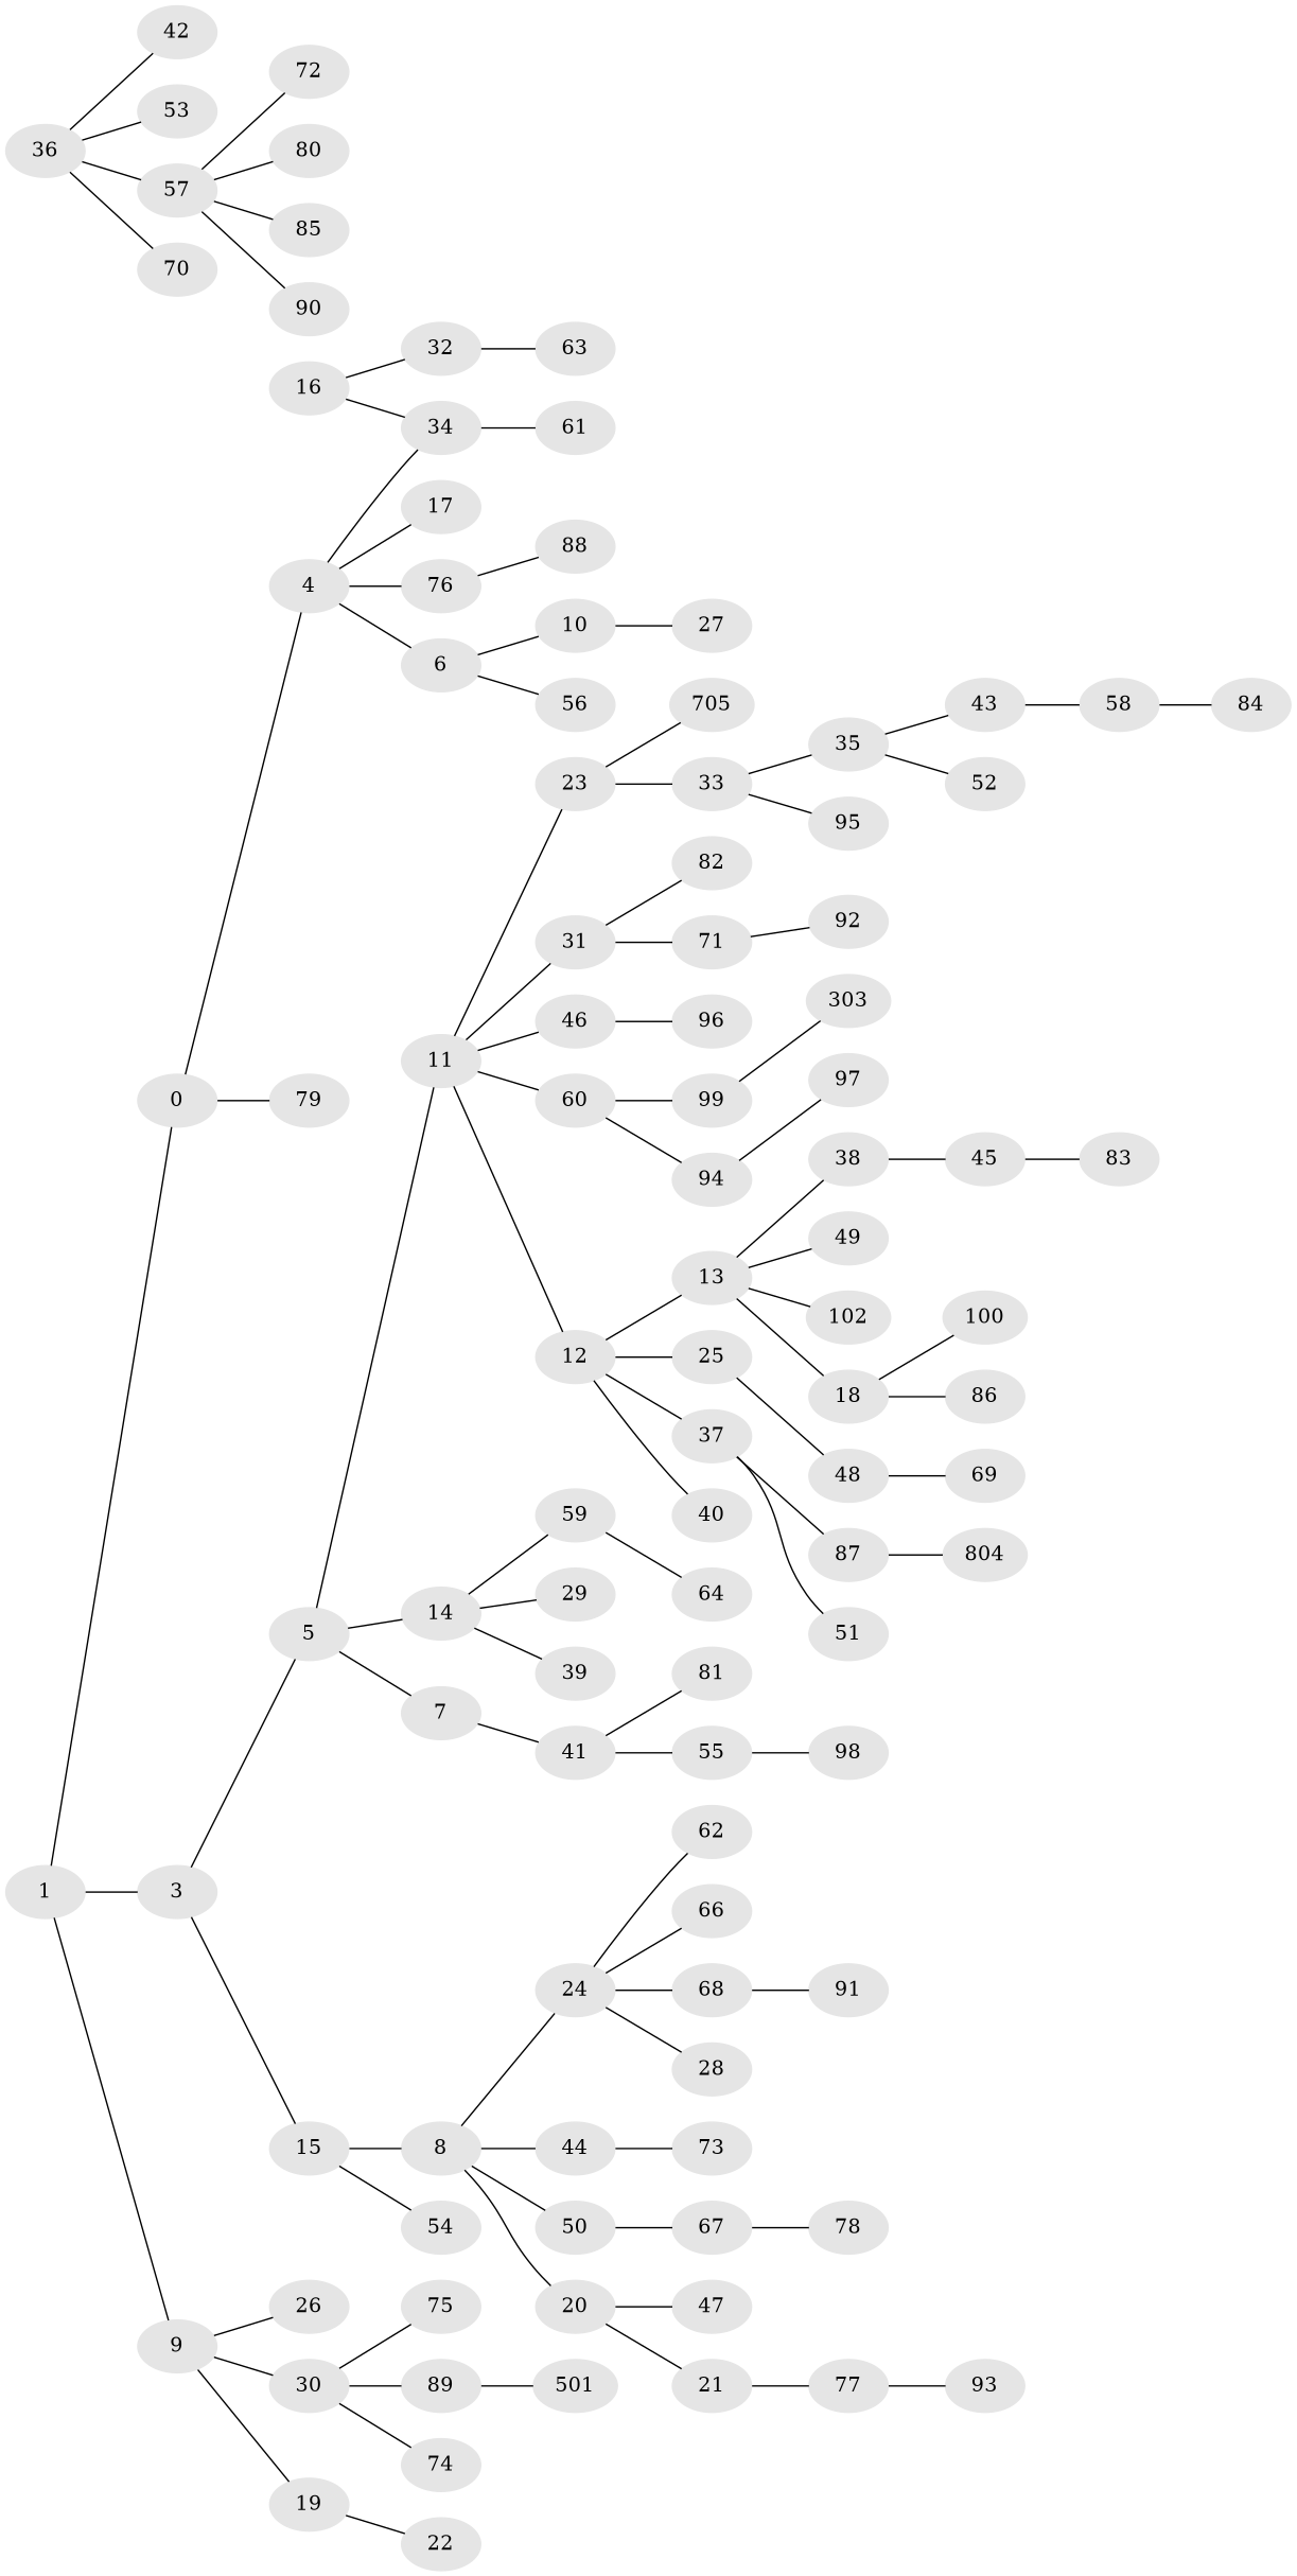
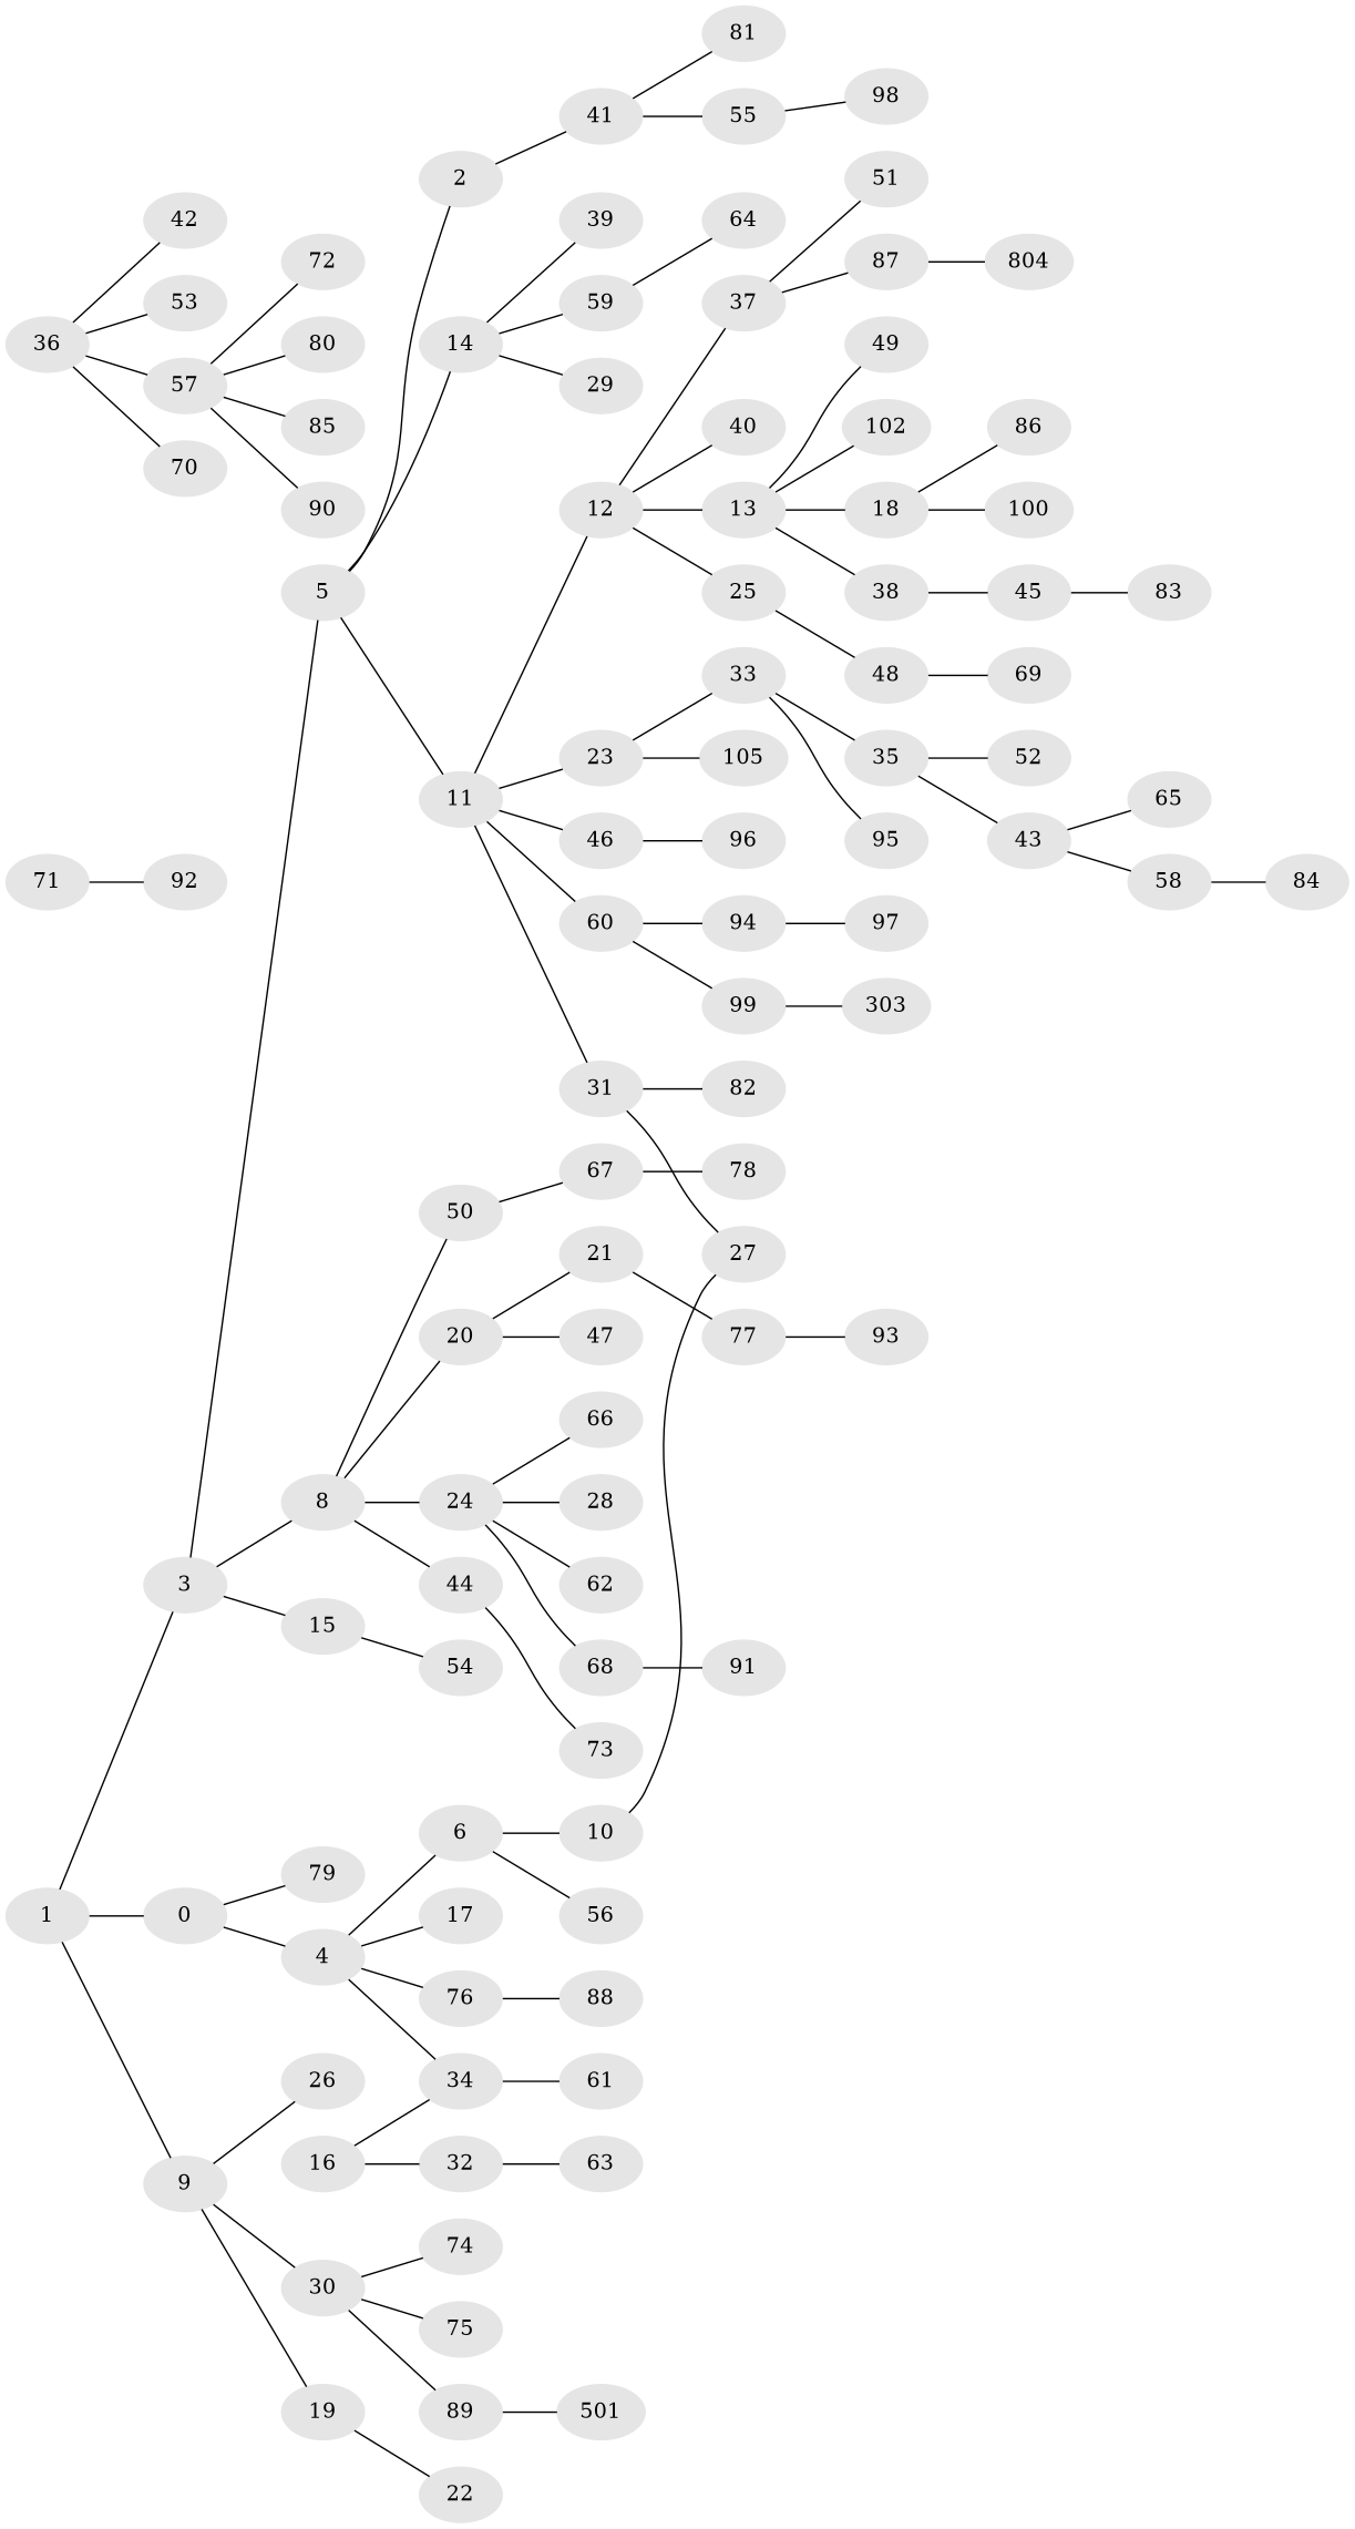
  graph {
    fontname="DejaVu Serif"
    rankdir=LR
    node [color=gray90 fontname="DejaVu Serif" style=filled]
    edge [fontname="DejaVu Serif"]
    n1 [label=0]
    1
    3
    9
    4
    79
    5
    8
    15
    19
    26
    30
    6
    17
    76
    34
-   7
+   7 [label=2]
    11
    14
    20
    24
    44
    50
    54
    10
    56
    16
    32
    88
    41
    12
    23
    31
    46
    60
    29
    39
    59
    27
    55
    81
    21
    47
    28
    62
    66
    68
    73
    67
    22
    74
    75
    89
    13
    25
    37
    40
    33
-   105 [label=705]
+   105
    71
    82
    96
    94
    99
    18
    38
    49
    102
    48
    51
    87
    86
    100
    45
    64
    63
    61
    77
    93
    35
    95
    91
    69
    36
    42
    53
    57
    70
    n89 [label=501]
    92
    43
    52
    58
+   65
    72
    80
    85
    90
    n99 [label=804]
    83
    98
    84
    78
    97
    n105 [label=303]
    n1 -- 4
    n1 -- 79
    1 -- n1
    1 -- 3
    1 -- 9
    3 -- 5
-   15 -- 8
+   3 -- 8
    3 -- 15
    9 -- 19
    9 -- 26
    9 -- 30
    4 -- 6
    4 -- 17
    4 -- 76
    4 -- 34
    5 -- 7
    5 -- 11
    5 -- 14
    8 -- 20
    8 -- 24
    8 -- 44
    8 -- 50
    15 -- 54
    19 -- 22
    30 -- 74
    30 -- 75
    30 -- 89
    6 -- 10
    6 -- 56
    76 -- 88
    34 -- 61
    7 -- 41
    11 -- 12
    11 -- 23
    11 -- 31
    11 -- 46
    11 -- 60
    14 -- 29
    14 -- 39
    14 -- 59
    20 -- 21
    20 -- 47
    24 -- 28
    24 -- 62
    24 -- 66
    24 -- 68
    44 -- 73
    50 -- 67
    10 -- 27
    16 -- 34
    16 -- 32
    32 -- 63
    41 -- 55
    41 -- 81
    12 -- 13
    12 -- 25
    12 -- 37
    12 -- 40
    23 -- 33
    23 -- 105
-   31 -- 71
+   31 -- 27
    31 -- 82
    46 -- 96
    60 -- 94
    60 -- 99
    59 -- 64
    55 -- 98
    21 -- 77
    68 -- 91
    67 -- 78
    89 -- n89
    13 -- 18
    13 -- 38
    13 -- 49
    13 -- 102
    25 -- 48
    37 -- 51
    37 -- 87
    33 -- 35
    33 -- 95
    71 -- 92
    94 -- 97
    99 -- n105
    18 -- 86
    18 -- 100
    38 -- 45
    48 -- 69
    87 -- n99
    45 -- 83
    77 -- 93
    35 -- 43
    35 -- 52
    36 -- 42
    36 -- 53
    36 -- 57
    36 -- 70
    57 -- 72
    57 -- 80
    57 -- 85
    57 -- 90
    43 -- 58
+   43 -- 65
    58 -- 84
  }
